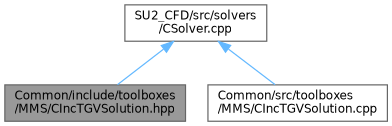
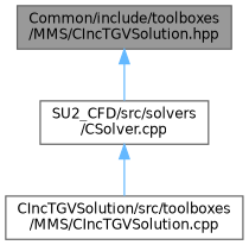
  digraph {
    node [color=grey40 fillcolor=white fontname=Helvetica fontsize=10 shape=box style=filled]
    edge [color=steelblue1 dir=back fontname=Helvetica fontsize=10 labelfontname=Helvetica labelfontsize=10 style=solid]
    n1 [color=gray40 fillcolor=grey60 fontcolor=black height=0.2 label="Common/include/toolboxes\l/MMS/CIncTGVSolution.hpp" width=0.4]
    n2 [height=0.2 label="SU2_CFD/src/solvers\l/CSolver.cpp" width=0.4]
-   n3 [height=0.2 label="Common/src/toolboxes\l/MMS/CIncTGVSolution.cpp" width=0.4]
-   n2 -> n1
+   n3 [height=0.2 label="CIncTGVSolution/src/toolboxes\l/MMS/CIncTGVSolution.cpp" width=0.4]
+   n1 -> n2
    n2 -> n3
  }
